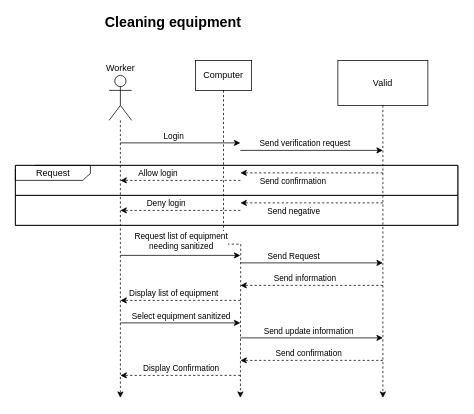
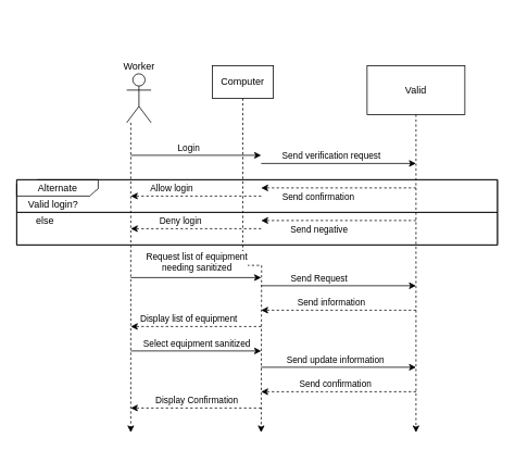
  <mxCell id="0" />
  <mxCell id="1" parent="0" />
  <mxCell id="2" value="" style="edgeStyle=orthogonalEdgeStyle;rounded=0;orthogonalLoop=1;jettySize=auto;html=1;dashed=1;" parent="1" source="3" edge="1"><mxGeometry relative="1" as="geometry"><mxPoint x="160" y="530" as="targetPoint" /><Array as="points"><mxPoint x="160" y="200" /><mxPoint x="160" y="200" /></Array></mxGeometry></mxCell>
- <mxCell id="3" value="Worker" style="shape=umlActor;verticalLabelPosition=top;verticalAlign=bottom;html=1;outlineConnect=0;labelPosition=center;align=center;" parent="1" vertex="1"><mxGeometry x="145" y="100" width="30" height="60" as="geometry" /></mxCell>
+ <mxCell id="3" value="Worker" style="shape=umlActor;verticalLabelPosition=top;verticalAlign=bottom;html=1;outlineConnect=0;labelPosition=center;align=center;" parent="1" vertex="1"><mxGeometry x="155" y="90" width="30" height="60" as="geometry" /></mxCell>
  <mxCell id="4" style="edgeStyle=orthogonalEdgeStyle;rounded=0;orthogonalLoop=1;jettySize=auto;html=1;exitX=0.5;exitY=1;exitDx=0;exitDy=0;dashed=1;" parent="1" source="5" edge="1"><mxGeometry relative="1" as="geometry"><mxPoint x="320" y="530" as="targetPoint" /></mxGeometry></mxCell>
  <mxCell id="5" value="Computer" style="rounded=0;whiteSpace=wrap;html=1;" parent="1" vertex="1"><mxGeometry x="260" y="80" width="75" height="40" as="geometry" /></mxCell>
  <mxCell id="6" style="edgeStyle=orthogonalEdgeStyle;rounded=0;orthogonalLoop=1;jettySize=auto;html=1;exitX=0.5;exitY=1;exitDx=0;exitDy=0;dashed=1;" parent="1" source="7" edge="1"><mxGeometry relative="1" as="geometry"><mxPoint x="510" y="530" as="targetPoint" /></mxGeometry></mxCell>
  <mxCell id="7" value="Valid" style="rounded=0;whiteSpace=wrap;html=1;" parent="1" vertex="1"><mxGeometry x="450" y="80" width="120" height="60" as="geometry" /></mxCell>
  <mxCell id="8" value="" style="endArrow=classic;html=1;labelPosition=center;verticalLabelPosition=top;align=center;verticalAlign=bottom;" parent="1" edge="1"><mxGeometry width="50" height="50" relative="1" as="geometry"><mxPoint x="160" y="190" as="sourcePoint" /><mxPoint x="320" y="190" as="targetPoint" /></mxGeometry></mxCell>
  <mxCell id="9" value="Login" style="edgeLabel;html=1;align=center;verticalAlign=middle;resizable=0;points=[];" parent="8" vertex="1" connectable="0"><mxGeometry x="-0.138" y="3" relative="1" as="geometry"><mxPoint x="1" y="-7" as="offset" /></mxGeometry></mxCell>
- <mxCell id="10" value="&lt;b&gt;&lt;font style=&quot;font-size: 19px&quot;&gt;Cleaning equipment&lt;/font&gt;&lt;/b&gt;" style="text;html=1;align=center;verticalAlign=middle;resizable=0;points=[];autosize=1;" parent="1" vertex="1"><mxGeometry x="130" y="20" width="200" height="20" as="geometry" /></mxCell>
  <mxCell id="11" value="" style="endArrow=classic;html=1;" parent="1" edge="1"><mxGeometry width="50" height="50" relative="1" as="geometry"><mxPoint x="320" y="200" as="sourcePoint" /><mxPoint x="510" y="200" as="targetPoint" /></mxGeometry></mxCell>
  <mxCell id="12" value="Send verification request" style="edgeLabel;html=1;align=center;verticalAlign=middle;resizable=0;points=[];" parent="11" vertex="1" connectable="0"><mxGeometry x="-0.179" relative="1" as="geometry"><mxPoint x="7" y="-10" as="offset" /></mxGeometry></mxCell>
  <mxCell id="13" value="" style="swimlane;html=1;childLayout=stackLayout;resizeParent=1;resizeParentMax=0;horizontal=1;startSize=0;horizontalStack=0;" parent="1" vertex="1"><mxGeometry x="20" y="220" width="590" height="80" as="geometry" /></mxCell>
  <mxCell id="14" value="" style="swimlane;html=1;startSize=0;horizontal=0;" parent="13" vertex="1"><mxGeometry width="590" height="40" as="geometry" /></mxCell>
- <mxCell id="15" value="Request" style="verticalLabelPosition=middle;verticalAlign=middle;html=1;shape=mxgraph.basic.polygon;polyCoords=[[0.25,0],[1,0],[1,0.55],[0.95,0.75],[0.9,1],[0.25,1],[0,1],[0,0.25]];polyline=1;fillColor=none;labelPosition=center;align=center;" parent="14" vertex="1"><mxGeometry width="100" height="20" as="geometry" /></mxCell>
+ <mxCell id="15" value="Alternate" style="verticalLabelPosition=middle;verticalAlign=middle;html=1;shape=mxgraph.basic.polygon;polyCoords=[[0.25,0],[1,0],[1,0.55],[0.95,0.75],[0.9,1],[0.25,1],[0,1],[0,0.25]];polyline=1;fillColor=none;labelPosition=center;align=center;" parent="14" vertex="1"><mxGeometry width="100" height="20" as="geometry" /></mxCell>
+ <mxCell id="16" value="Valid login?" style="text;html=1;strokeColor=none;fillColor=none;align=center;verticalAlign=middle;whiteSpace=wrap;rounded=0;" parent="14" vertex="1"><mxGeometry x="10" y="20" width="70" height="20" as="geometry" /></mxCell>
  <mxCell id="17" value="" style="endArrow=classic;html=1;dashed=1;" parent="14" edge="1"><mxGeometry width="50" height="50" relative="1" as="geometry"><mxPoint x="300" y="20" as="sourcePoint" /><mxPoint x="140" y="20" as="targetPoint" /><Array as="points"><mxPoint x="220" y="20" /></Array></mxGeometry></mxCell>
  <mxCell id="18" value="Allow login" style="edgeLabel;html=1;align=center;verticalAlign=middle;resizable=0;points=[];" parent="17" vertex="1" connectable="0"><mxGeometry x="0.388" y="-1" relative="1" as="geometry"><mxPoint y="-9" as="offset" /></mxGeometry></mxCell>
  <mxCell id="19" value="" style="swimlane;html=1;startSize=0;horizontal=0;" parent="13" vertex="1"><mxGeometry y="40" width="590" height="40" as="geometry" /></mxCell>
+ <mxCell id="20" value="else" style="text;html=1;strokeColor=none;fillColor=none;align=center;verticalAlign=middle;whiteSpace=wrap;rounded=0;" parent="19" vertex="1"><mxGeometry x="15" y="-2.132e-14" width="40" height="20" as="geometry" /></mxCell>
  <mxCell id="21" value="" style="endArrow=classic;html=1;dashed=1;" parent="1" edge="1"><mxGeometry width="50" height="50" relative="1" as="geometry"><mxPoint x="510" y="230" as="sourcePoint" /><mxPoint x="320" y="230" as="targetPoint" /></mxGeometry></mxCell>
  <mxCell id="22" value="Send confirmation" style="edgeLabel;html=1;align=center;verticalAlign=middle;resizable=0;points=[];" parent="21" vertex="1" connectable="0"><mxGeometry x="0.274" y="-3" relative="1" as="geometry"><mxPoint y="13" as="offset" /></mxGeometry></mxCell>
  <mxCell id="23" value="" style="endArrow=classic;html=1;dashed=1;" parent="1" edge="1"><mxGeometry width="50" height="50" relative="1" as="geometry"><mxPoint x="510" y="270" as="sourcePoint" /><mxPoint x="320" y="270" as="targetPoint" /><Array as="points" /></mxGeometry></mxCell>
  <mxCell id="24" value="Send negative" style="edgeLabel;html=1;align=center;verticalAlign=middle;resizable=0;points=[];" parent="23" vertex="1" connectable="0"><mxGeometry x="0.263" relative="1" as="geometry"><mxPoint y="10" as="offset" /></mxGeometry></mxCell>
  <mxCell id="25" value="" style="endArrow=classic;html=1;dashed=1;" parent="1" edge="1"><mxGeometry width="50" height="50" relative="1" as="geometry"><mxPoint x="320" y="280" as="sourcePoint" /><mxPoint x="160" y="280" as="targetPoint" /></mxGeometry></mxCell>
  <mxCell id="26" value="Deny login" style="edgeLabel;html=1;align=center;verticalAlign=middle;resizable=0;points=[];" parent="25" vertex="1" connectable="0"><mxGeometry x="0.25" relative="1" as="geometry"><mxPoint y="-10" as="offset" /></mxGeometry></mxCell>
  <mxCell id="27" value="" style="endArrow=classic;html=1;" parent="1" edge="1"><mxGeometry width="50" height="50" relative="1" as="geometry"><mxPoint x="160" y="340" as="sourcePoint" /><mxPoint x="320" y="340" as="targetPoint" /><Array as="points"><mxPoint x="240" y="340" /></Array></mxGeometry></mxCell>
  <mxCell id="28" value="Request list of equipment &lt;br&gt;needing sanitized" style="edgeLabel;html=1;align=center;verticalAlign=middle;resizable=0;points=[];" parent="27" vertex="1" connectable="0"><mxGeometry x="-0.125" y="-3" relative="1" as="geometry"><mxPoint x="10" y="-23" as="offset" /></mxGeometry></mxCell>
  <mxCell id="29" value="" style="endArrow=classic;html=1;" parent="1" edge="1"><mxGeometry width="50" height="50" relative="1" as="geometry"><mxPoint x="320" y="350" as="sourcePoint" /><mxPoint x="510" y="350" as="targetPoint" /></mxGeometry></mxCell>
  <mxCell id="30" value="Send Request" style="edgeLabel;html=1;align=center;verticalAlign=middle;resizable=0;points=[];" parent="29" vertex="1" connectable="0"><mxGeometry x="-0.442" relative="1" as="geometry"><mxPoint x="17" y="-10" as="offset" /></mxGeometry></mxCell>
  <mxCell id="31" value="" style="endArrow=classic;html=1;dashed=1;" parent="1" edge="1"><mxGeometry width="50" height="50" relative="1" as="geometry"><mxPoint x="510" y="380" as="sourcePoint" /><mxPoint x="320" y="380" as="targetPoint" /></mxGeometry></mxCell>
  <mxCell id="32" value="Send information" style="edgeLabel;html=1;align=center;verticalAlign=middle;resizable=0;points=[];" parent="31" vertex="1" connectable="0"><mxGeometry x="0.232" y="-2" relative="1" as="geometry"><mxPoint x="12" y="-8" as="offset" /></mxGeometry></mxCell>
  <mxCell id="33" value="" style="endArrow=classic;html=1;dashed=1;" parent="1" edge="1"><mxGeometry width="50" height="50" relative="1" as="geometry"><mxPoint x="320" y="400" as="sourcePoint" /><mxPoint x="160" y="400" as="targetPoint" /></mxGeometry></mxCell>
  <mxCell id="34" value="Display list of equipment" style="edgeLabel;html=1;align=center;verticalAlign=middle;resizable=0;points=[];" parent="33" vertex="1" connectable="0"><mxGeometry x="0.325" y="-2" relative="1" as="geometry"><mxPoint x="16" y="-8" as="offset" /></mxGeometry></mxCell>
  <mxCell id="35" value="" style="endArrow=classic;html=1;" parent="1" edge="1"><mxGeometry width="50" height="50" relative="1" as="geometry"><mxPoint x="160" y="430" as="sourcePoint" /><mxPoint x="320" y="430" as="targetPoint" /></mxGeometry></mxCell>
  <mxCell id="36" value="Select equipment sanitized" style="edgeLabel;html=1;align=center;verticalAlign=middle;resizable=0;points=[];" parent="35" vertex="1" connectable="0"><mxGeometry x="-0.275" y="-2" relative="1" as="geometry"><mxPoint x="22" y="-12" as="offset" /></mxGeometry></mxCell>
  <mxCell id="37" value="" style="endArrow=classic;html=1;" parent="1" edge="1"><mxGeometry width="50" height="50" relative="1" as="geometry"><mxPoint x="320" y="450" as="sourcePoint" /><mxPoint x="510" y="450" as="targetPoint" /></mxGeometry></mxCell>
  <mxCell id="38" value="Send update information" style="edgeLabel;html=1;align=center;verticalAlign=middle;resizable=0;points=[];" parent="37" vertex="1" connectable="0"><mxGeometry x="-0.316" y="3" relative="1" as="geometry"><mxPoint x="25" y="-7" as="offset" /></mxGeometry></mxCell>
  <mxCell id="39" value="" style="endArrow=classic;html=1;dashed=1;" edge="1" parent="1"><mxGeometry width="50" height="50" relative="1" as="geometry"><mxPoint x="510" y="480" as="sourcePoint" /><mxPoint x="320" y="480" as="targetPoint" /><Array as="points"><mxPoint x="410" y="480" /></Array></mxGeometry></mxCell>
  <mxCell id="40" value="Send confirmation" style="edgeLabel;html=1;align=center;verticalAlign=middle;resizable=0;points=[];" vertex="1" connectable="0" parent="39"><mxGeometry x="0.242" y="2" relative="1" as="geometry"><mxPoint x="18" y="-12" as="offset" /></mxGeometry></mxCell>
  <mxCell id="41" value="" style="endArrow=classic;html=1;dashed=1;" edge="1" parent="1"><mxGeometry width="50" height="50" relative="1" as="geometry"><mxPoint x="320" y="500" as="sourcePoint" /><mxPoint x="160" y="500" as="targetPoint" /></mxGeometry></mxCell>
  <mxCell id="42" value="Display Confirmation" style="edgeLabel;html=1;align=center;verticalAlign=middle;resizable=0;points=[];" vertex="1" connectable="0" parent="41"><mxGeometry x="0.15" y="-2" relative="1" as="geometry"><mxPoint x="12" y="-8" as="offset" /></mxGeometry></mxCell>
